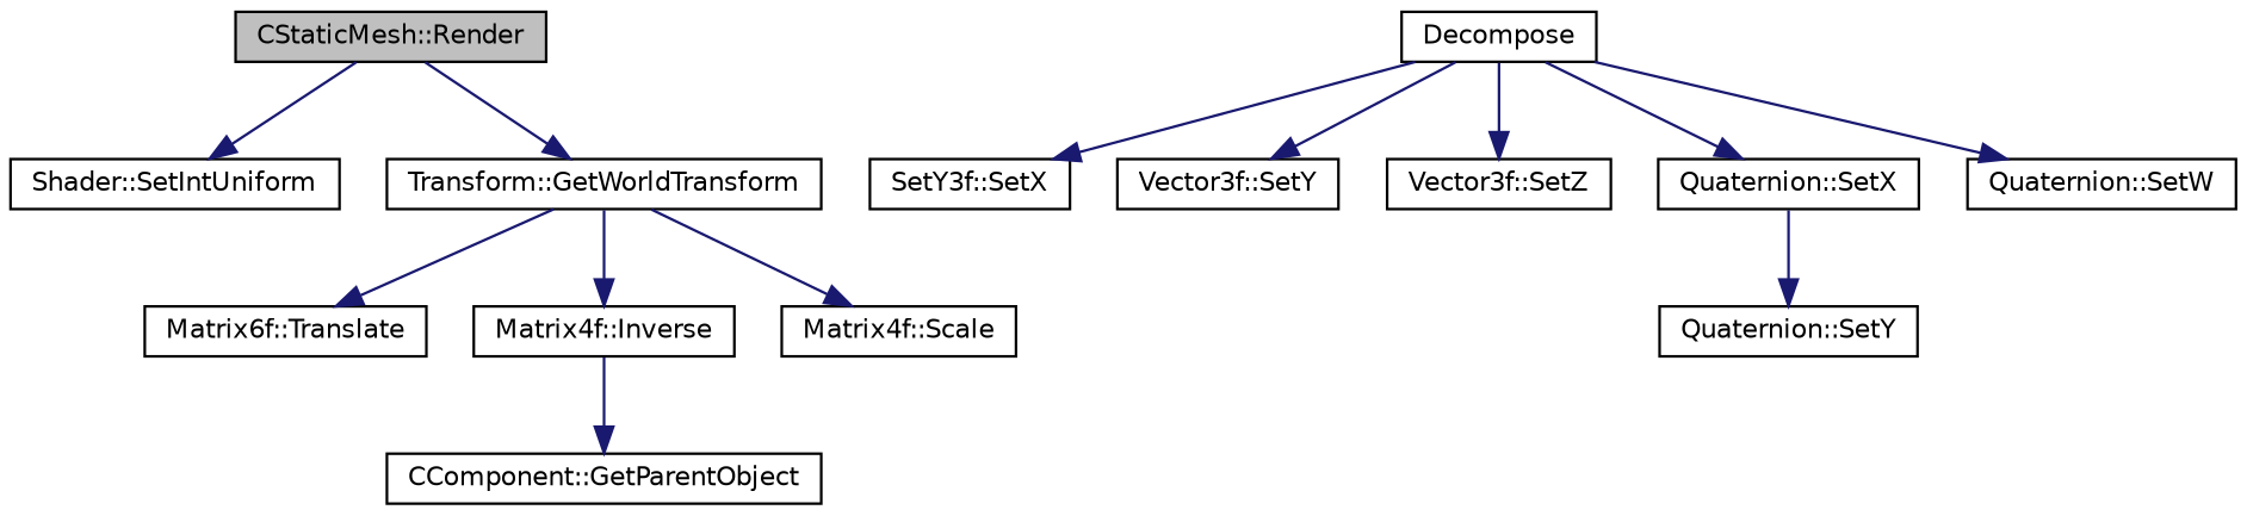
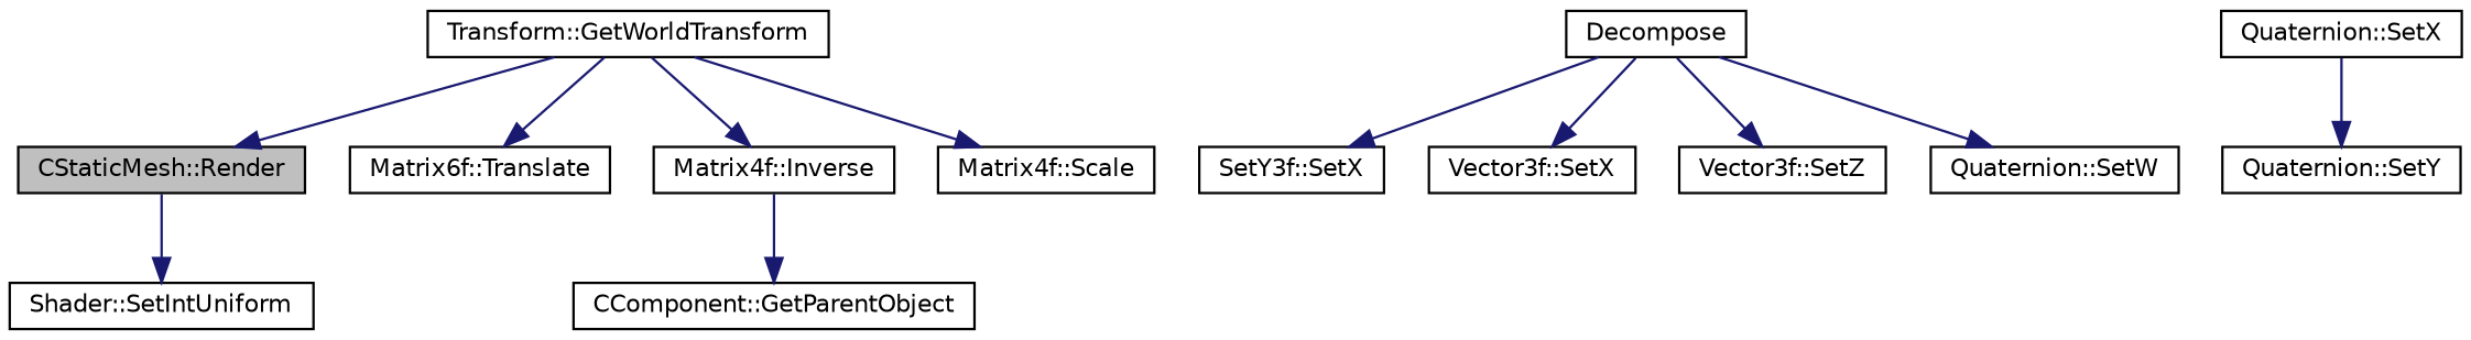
  digraph {
    rankdir=TB
    node [color=black fillcolor=white fontname=Helvetica fontsize=10 shape=record style=filled]
    edge [color=midnightblue fontname=Helvetica fontsize=10 labelfontname=Helvetica labelfontsize=10 style=solid]
    n1 [fillcolor=grey75 fontcolor=black height=0.2 label="CStaticMesh::Render" width=0.4]
    n2 [height=0.2 label="Shader::SetIntUniform" width=0.4]
    n3 [height=0.2 label="Transform::GetWorldTransform" width=0.4]
    n4 [height=0.2 label="CComponent::GetParentObject" width=0.4]
    n5 [height=0.2 label="Matrix6f::Translate" width=0.4]
    n6 [height=0.2 label="Matrix4f::Inverse" width=0.4]
    n7 [height=0.2 label="Matrix4f::Scale" width=0.4]
    n8 [height=0.2 label=Decompose width=0.4]
    n9 [height=0.2 label="SetY3f::SetX" width=0.4]
-   n10 [height=0.2 label="Vector3f::SetY" width=0.4]
+   n10 [height=0.2 label="Vector3f::SetX" width=0.4]
    n11 [height=0.2 label="Vector3f::SetZ" width=0.4]
    n12 [height=0.2 label="Quaternion::SetX" width=0.4]
    n13 [height=0.2 label="Quaternion::SetW" width=0.4]
    n14 [height=0.2 label="Quaternion::SetY" width=0.4]
    n1 -> n2
-   n1 -> n3
+   n3 -> n1
    n3 -> n5
    n3 -> n6
    n3 -> n7
    n6 -> n4
    n8 -> n9
    n8 -> n10
    n8 -> n11
-   n8 -> n12
    n8 -> n13
    n12 -> n14
  }
